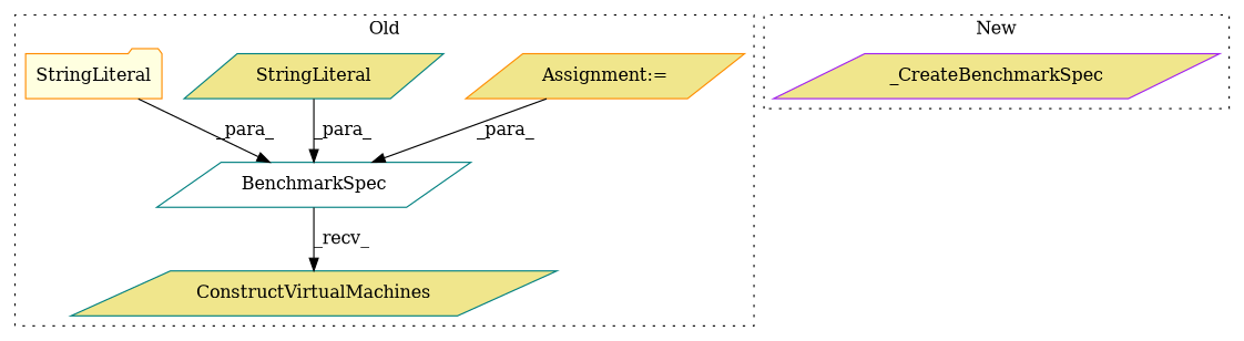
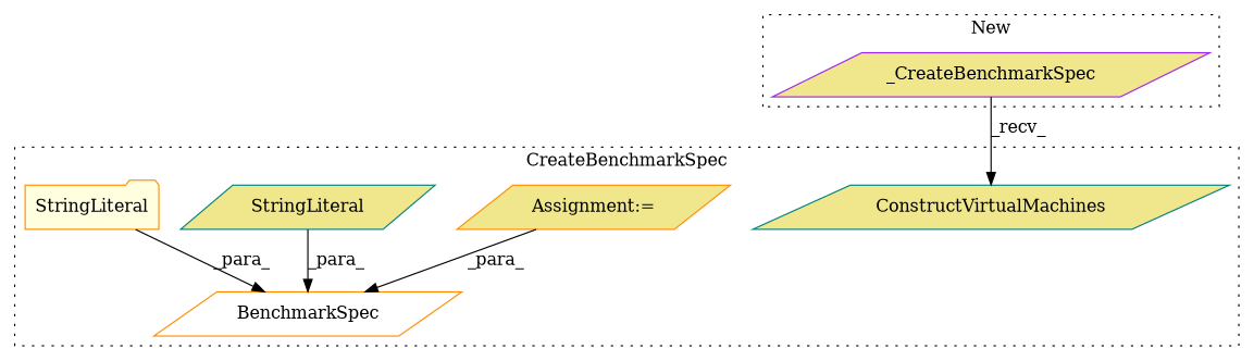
  digraph {
    node [a=32 color=darkorange fillcolor=khaki shape=parallelogram style=filled]
    n1 [color=teal l=26 label=ConstructVirtualMachines s=2290]
    n2 [a=7 l=14 label="Assignment:=" s=1923]
-   n3 [color=teal fillcolor=white l="14,1" label=BenchmarkSpec s="2245,2278"]
+   n3 [fillcolor=white l="14,1" label=BenchmarkSpec s="2245,2278"]
    n4 [a=45 color=teal l=5 label=StringLiteral s=2273]
    n5 [a=45 fillcolor=lightyellow l=6 label=StringLiteral s=2266 shape=folder]
    n6 [color=purple l="21,1" label=_CreateBenchmarkSpec s="3076,3103"]
    subgraph cluster_1 {
-     label=Old
+     label=CreateBenchmarkSpec
      style=dotted
      n1
      n2
      n3
      n4
      n5
    }
    subgraph cluster_2 {
      label=New
      style=dotted
      n6
    }
    n2 -> n3 [label=_para_]
-   n3 -> n1 [label=_recv_]
+   n6 -> n1 [label=_recv_]
    n4 -> n3 [label=_para_]
    n5 -> n3 [label=_para_]
  }
